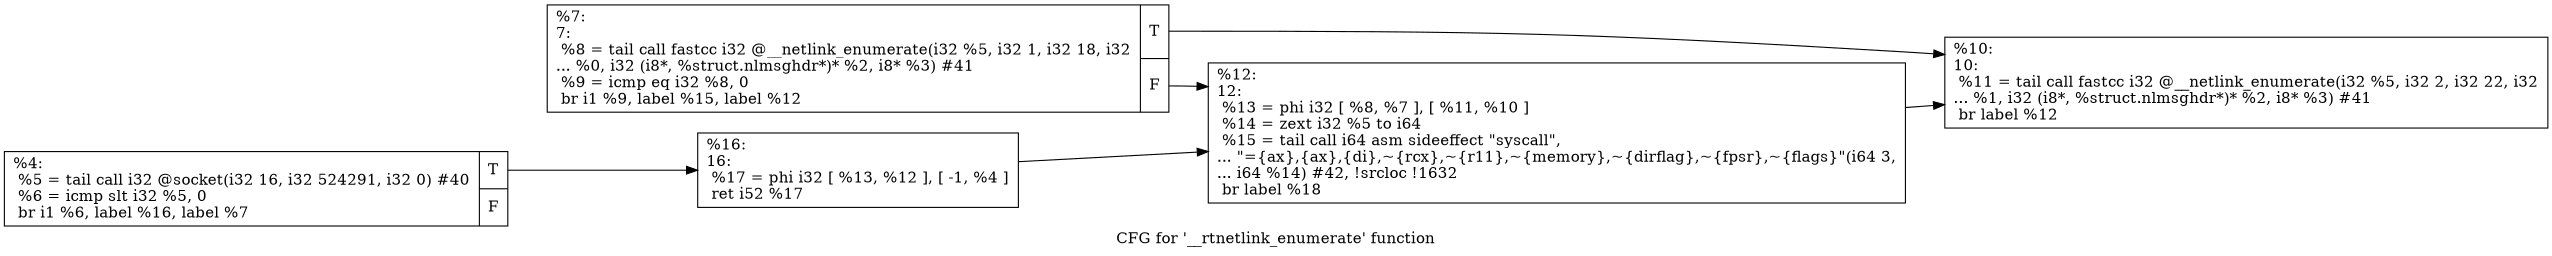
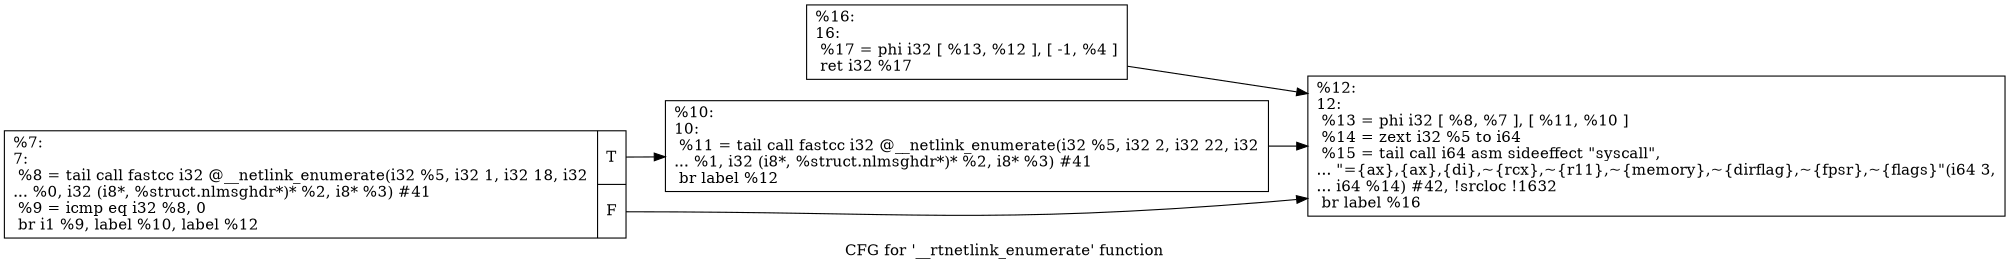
  digraph {
    label="CFG for '__rtnetlink_enumerate' function"
    rankdir=LR
    node [shape=record]
-   n1 [label="{%4:\l  %5 = tail call i32 @socket(i32 16, i32 524291, i32 0) #40\l  %6 = icmp slt i32 %5, 0\l  br i1 %6, label %16, label %7\l|{<s0>T|<s1>F}}"]
-   n2 [label="{%16:\l16:                                               \l  %17 = phi i32 [ %13, %12 ], [ -1, %4 ]\l  ret i52 %17\l}"]
-   n3 [label="{%12:\l12:                                               \l  %13 = phi i32 [ %8, %7 ], [ %11, %10 ]\l  %14 = zext i32 %5 to i64\l  %15 = tail call i64 asm sideeffect \"syscall\",\l... \"=\{ax\},\{ax\},\{di\},~\{rcx\},~\{r11\},~\{memory\},~\{dirflag\},~\{fpsr\},~\{flags\}\"(i64 3,\l... i64 %14) #42, !srcloc !1632\l  br label %18\l}"]
-   n4 [label="{%7:\l7:                                                \l  %8 = tail call fastcc i32 @__netlink_enumerate(i32 %5, i32 1, i32 18, i32\l... %0, i32 (i8*, %struct.nlmsghdr*)* %2, i8* %3) #41\l  %9 = icmp eq i32 %8, 0\l  br i1 %9, label %15, label %12\l|{<s0>T|<s1>F}}"]
+   n2 [label="{%16:\l16:                                               \l  %17 = phi i32 [ %13, %12 ], [ -1, %4 ]\l  ret i32 %17\l}"]
+   n3 [label="{%12:\l12:                                               \l  %13 = phi i32 [ %8, %7 ], [ %11, %10 ]\l  %14 = zext i32 %5 to i64\l  %15 = tail call i64 asm sideeffect \"syscall\",\l... \"=\{ax\},\{ax\},\{di\},~\{rcx\},~\{r11\},~\{memory\},~\{dirflag\},~\{fpsr\},~\{flags\}\"(i64 3,\l... i64 %14) #42, !srcloc !1632\l  br label %16\l}"]
+   n4 [label="{%7:\l7:                                                \l  %8 = tail call fastcc i32 @__netlink_enumerate(i32 %5, i32 1, i32 18, i32\l... %0, i32 (i8*, %struct.nlmsghdr*)* %2, i8* %3) #41\l  %9 = icmp eq i32 %8, 0\l  br i1 %9, label %10, label %12\l|{<s0>T|<s1>F}}"]
    n5 [label="{%10:\l10:                                               \l  %11 = tail call fastcc i32 @__netlink_enumerate(i32 %5, i32 2, i32 22, i32\l... %1, i32 (i8*, %struct.nlmsghdr*)* %2, i8* %3) #41\l  br label %12\l}"]
-   n1 -> n2 [tailport=s0]
    n2 -> n3
    n4 -> n3 [tailport=s1]
    n4 -> n5 [tailport=s0]
-   n3 -> n5
+   n5 -> n3
  }
